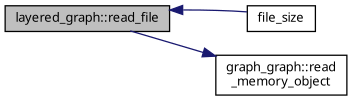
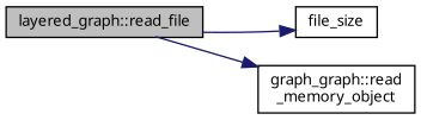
  digraph {
    fontname="Noto Sans"
    rankdir=LR
    node [color=black fillcolor=white fontname="Noto Sans" fontsize=10 shape=record style=filled]
    edge [color=midnightblue fontname="Noto Sans" fontsize=10 labelfontname=Helvetica labelfontsize=10 style=solid]
    n1 [fillcolor=grey75 fontcolor=black height=0.2 label="layered_graph::read_file" width=0.4]
    n2 [height=0.2 label=file_size width=0.4]
    n3 [height=0.2 label="graph_graph::read\l_memory_object" width=0.4]
-   n2 -> n1
+   n1 -> n2
    n1 -> n3
  }
